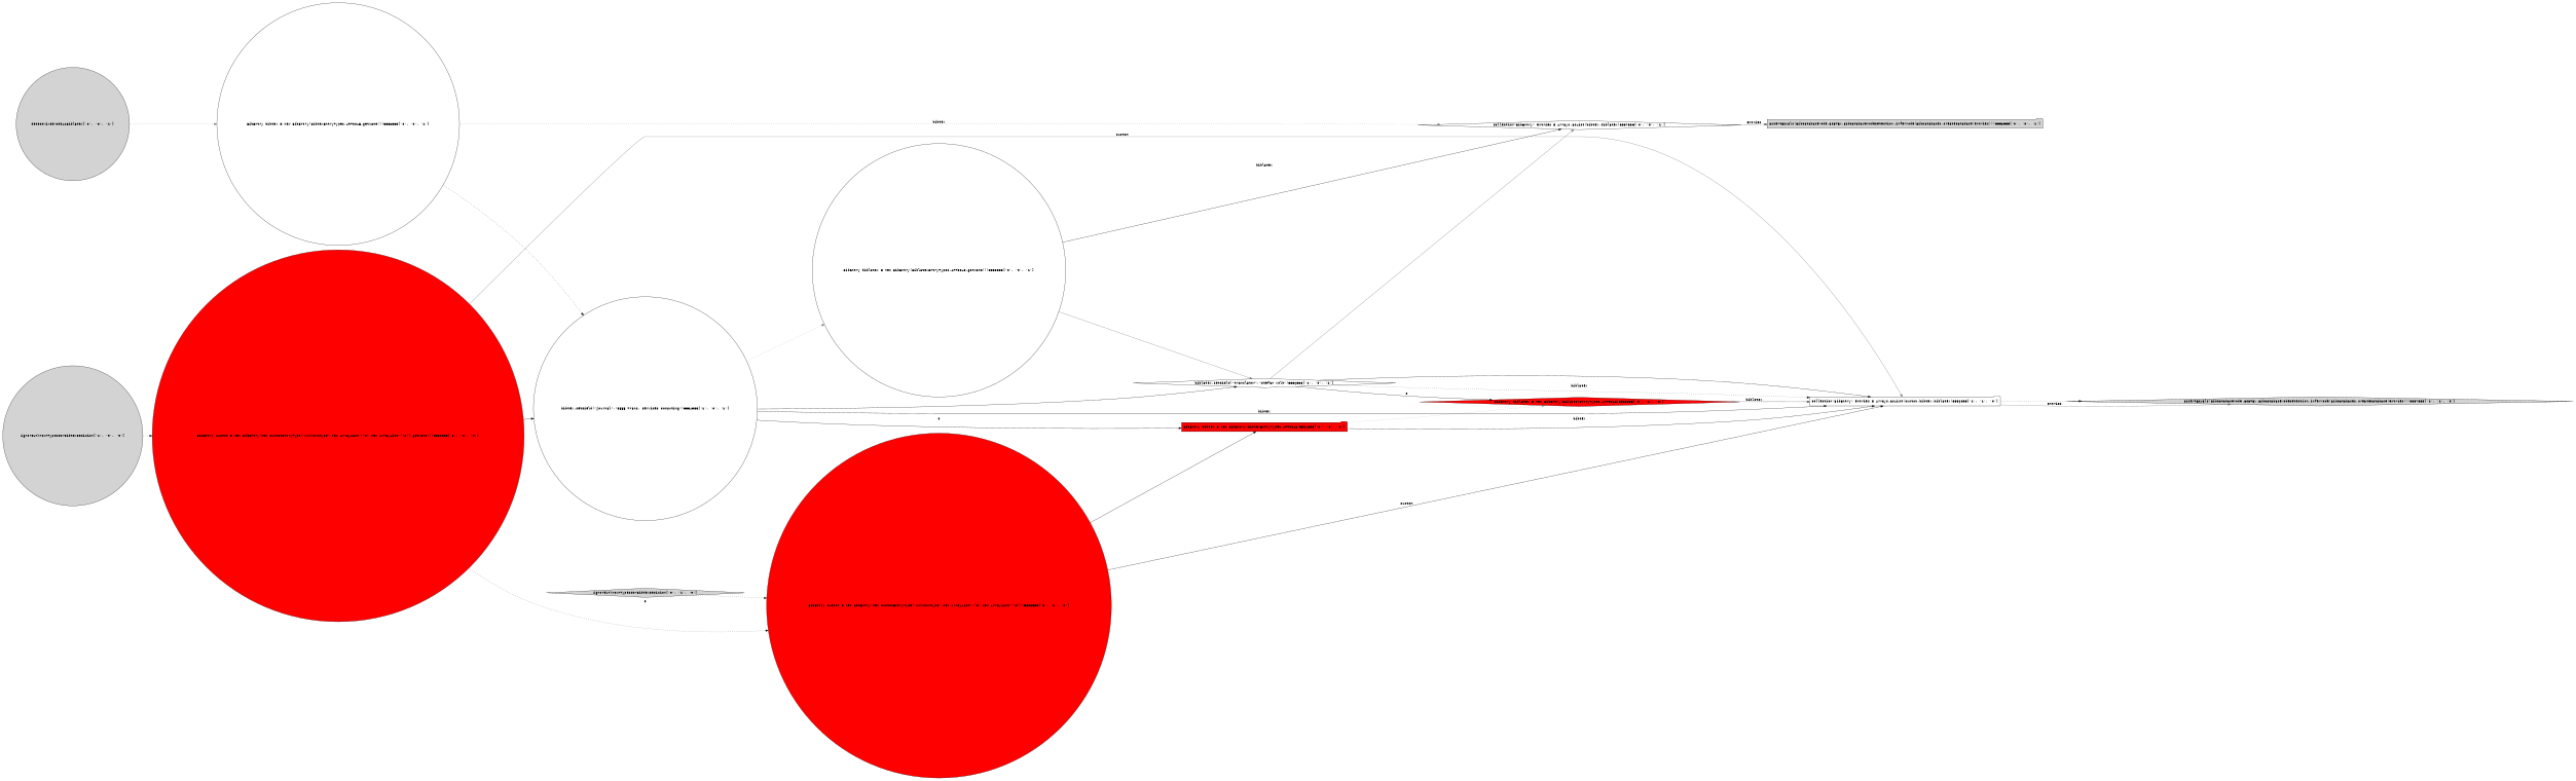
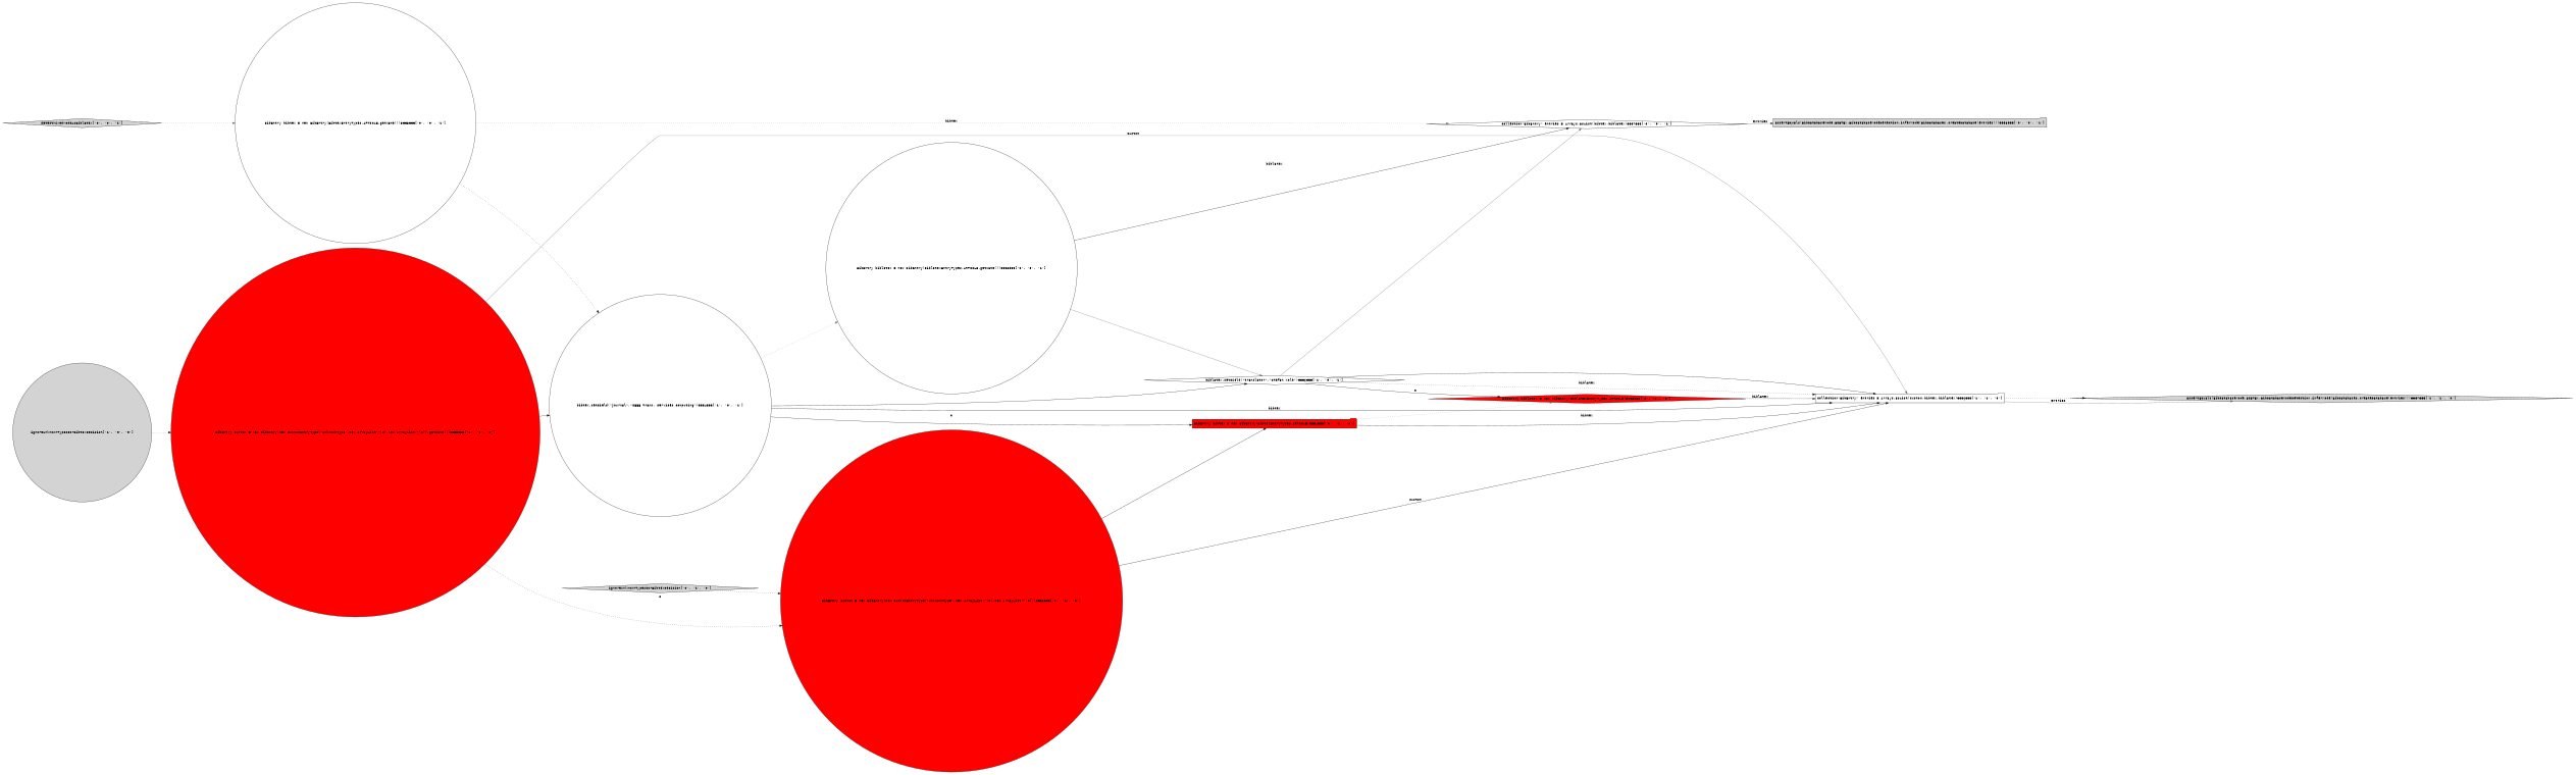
  digraph {
    rankdir=LR
    fontname="DejaVu Sans Mono"
    node [fillcolor=white shape=circle style=filled fontname="DejaVu Sans Mono"]
    edge [style=solid color=black fontname="DejaVu Sans Mono"]
    n1 [label="bibtex.setField(\"journal\",\"IEEE Trans. Services Computing\")@@@4@@@['1', '0', '1']"]
    n2 [label="BibEntry biblatex = new BibEntry(BiblatexEntryTypes.ARTICLE.getName())@@@5@@@['0', '0', '1']"]
    n3 [label="biblatex.setField(\"translator\",\"Stefan Kolb\")@@@6@@@['1', '0', '1']" shape=diamond]
    n4 [fillcolor=red label="BibEntry bibtex = new BibEntry(BibtexEntryTypes.ARTICLE)@@@4@@@['0', '1', '0']" shape=folder]
    n5 [label="Collection<BibEntry> entries = Arrays.asList(custom,bibtex,biblatex)@@@6@@@['1', '1', '0']" shape=folder]
    n6 [fillcolor=red label="BibEntry biblatex = new BibEntry(BiblatexEntryTypes.ARTICLE)@@@5@@@['0', '1', '0']" shape=diamond]
    n7 [fillcolor=lightgray label="assertEquals(BibDatabaseMode.BIBTEX,BibDatabaseModeDetection.inferMode(BibDatabases.createDatabase(entries)))@@@8@@@['0', '0', '1']" shape=folder]
-   n8 [fillcolor=lightgray label="detectMixedModeAsBiblatex['0', '0', '1']"]
+   n8 [fillcolor=lightgray label="detectMixedModeAsBiblatex['0', '0', '1']" shape=diamond]
    n9 [label="BibEntry bibtex = new BibEntry(BibtexEntryTypes.ARTICLE.getName())@@@3@@@['0', '0', '1']"]
    n10 [fillcolor=red label="BibEntry custom = new BibEntry(new CustomEntryType(\"unknowntype\",new ArrayList<>(0),new ArrayList<>(0)).getName())@@@3@@@['1', '0', '0']"]
    n11 [fillcolor=red label="BibEntry custom = new BibEntry(new CustomEntryType(\"unknowntype\",new ArrayList<>(0),new ArrayList<>(0)))@@@3@@@['0', '1', '0']"]
    n12 [fillcolor=lightgray label="ignoreUnknownTypesForBibtexDecision['1', '0', '0']"]
    n13 [fillcolor=lightgray label="ignoreUnknownTypesForBibtexDecision['0', '1', '0']" shape=diamond]
    n14 [label="Collection<BibEntry> entries = Arrays.asList(bibtex,biblatex)@@@7@@@['0', '0', '1']" shape=diamond]
    n15 [fillcolor=lightgray label="assertEquals(BibDatabaseMode.BIBTEX,BibDatabaseModeDetection.inferMode(BibDatabases.createDatabase(entries)))@@@7@@@['1', '1', '0']" shape=diamond]
    n1 -> n2 [style=dotted color=gray40]
    n1 -> n3
    n1 -> n4 [label=0]
    n1 -> n5 [label=bibtex]
    n2 -> n3 [color=gray40]
    n2 -> n14 [label=biblatex]
    n3 -> n5
    n3 -> n5 [label=biblatex style=dotted]
    n3 -> n6 [label=0]
    n3 -> n14 [color=gray40]
    n4 -> n5 [label=bibtex]
    n4 -> n6 [style=dotted color=gray40]
    n5 -> n15 [style=dotted]
    n5 -> n15 [label=entries color=gray40]
    n6 -> n5 [label=biblatex color=gray40]
    n6 -> n5 [style=dotted color=gray40]
    n8 -> n9 [style=dotted color=gray40]
    n9 -> n1 [style=dotted]
    n9 -> n14 [label=bibtex style=dotted color=gray40]
    n10 -> n1
    n10 -> n5 [label=custom color=gray40]
    n10 -> n11 [label=0 style=dotted]
    n11 -> n4
    n11 -> n5 [label=custom]
    n12 -> n10 [style=dotted]
    n13 -> n11 [style=dotted]
    n14 -> n7 [label=entries color=gray40]
    n14 -> n7 [style=dotted color=gray40]
  }
